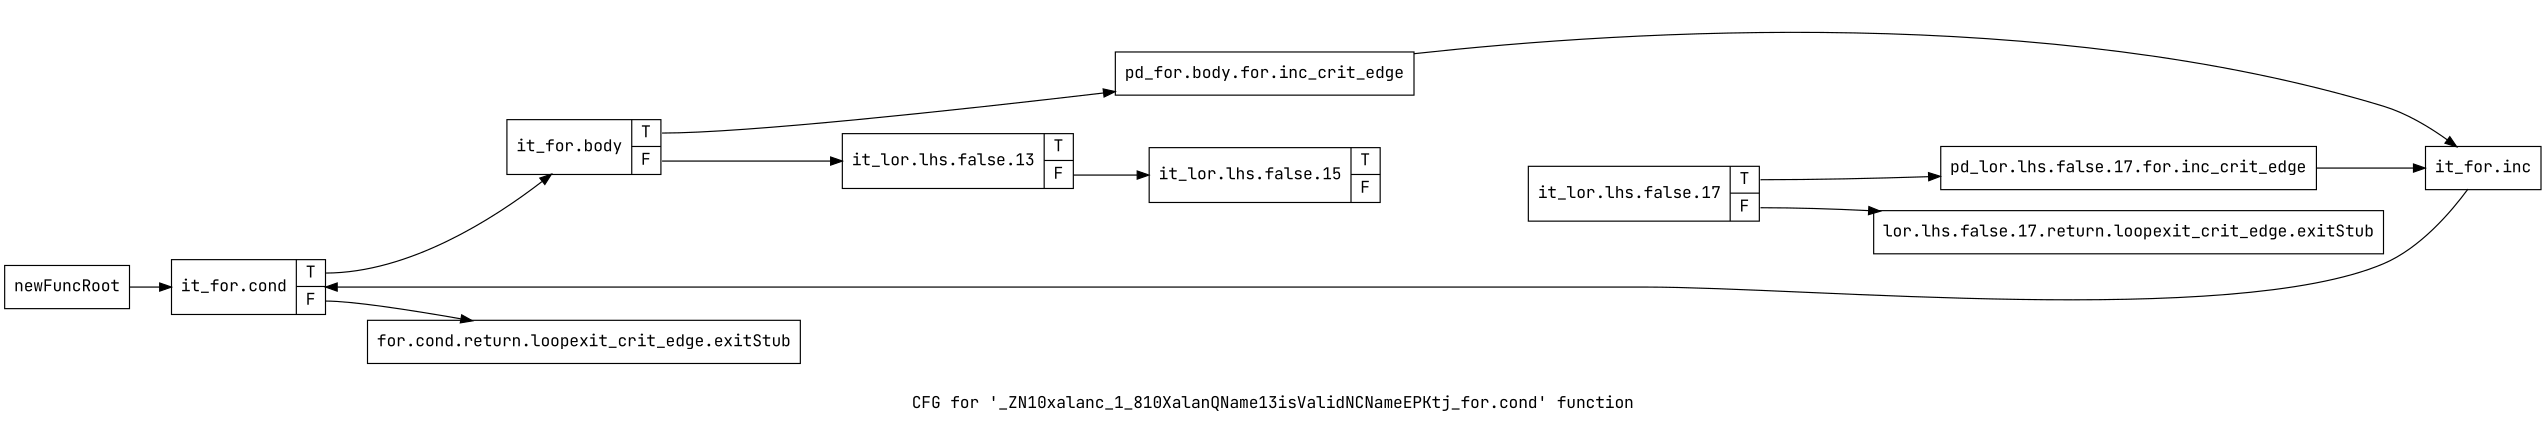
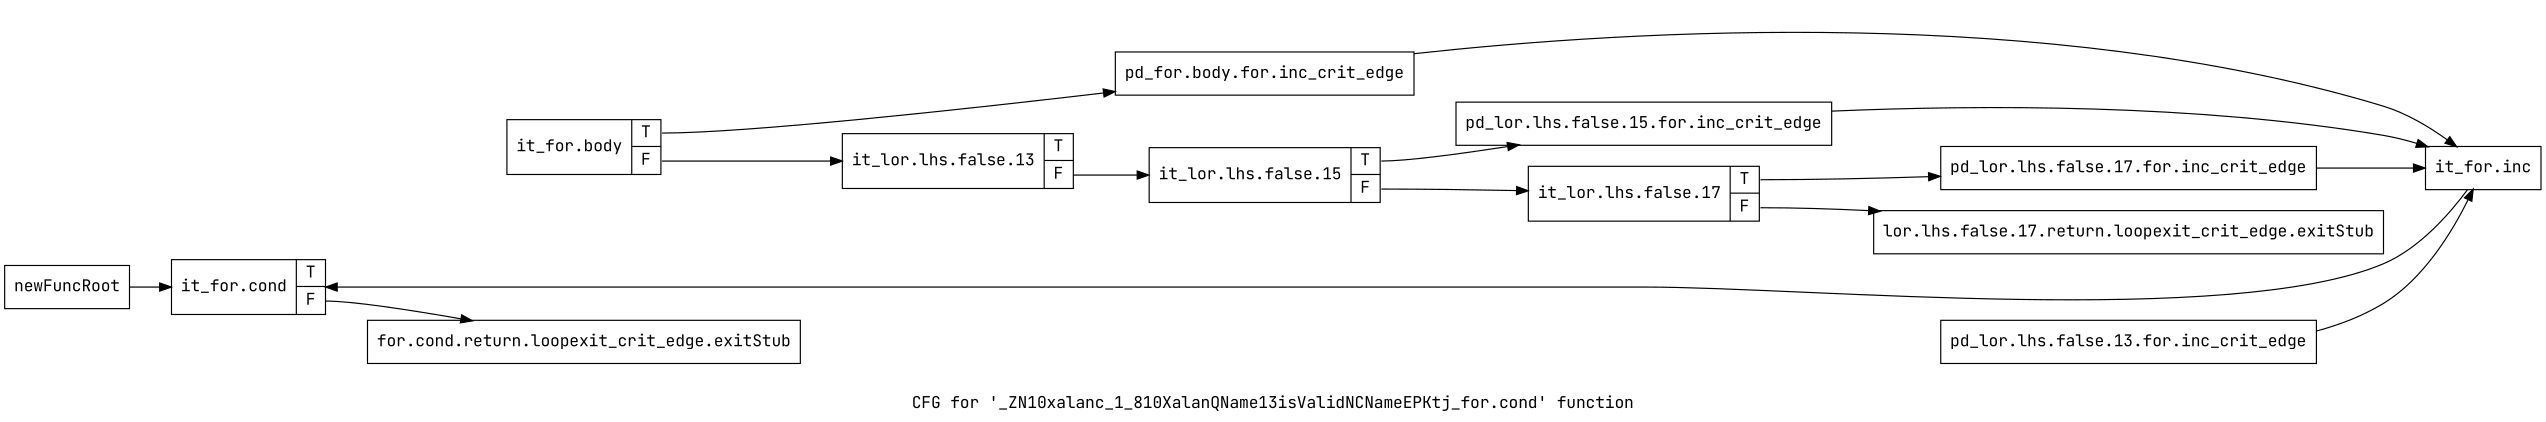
  digraph {
    fontname="JetBrains Mono"
    label="CFG for '_ZN10xalanc_1_810XalanQName13isValidNCNameEPKtj_for.cond' function"
    rankdir=LR
    node [fontname="JetBrains Mono" shape=record]
    edge [fontname="JetBrains Mono"]
    n1 [label="{newFuncRoot}"]
    n2 [label="{it_for.cond|{<s0>T|<s1>F}}"]
    n3 [label="{for.cond.return.loopexit_crit_edge.exitStub}"]
    n4 [label="{it_for.body|{<s0>T|<s1>F}}"]
    n5 [label="{pd_for.body.for.inc_crit_edge}"]
    n6 [label="{it_lor.lhs.false.13|{<s0>T|<s1>F}}"]
    n7 [label="{lor.lhs.false.17.return.loopexit_crit_edge.exitStub}"]
    n8 [label="{it_for.inc}"]
    n9 [label="{it_lor.lhs.false.15|{<s0>T|<s1>F}}"]
+   n10 [label="{pd_lor.lhs.false.13.for.inc_crit_edge}"]
+   n11 [label="{pd_lor.lhs.false.15.for.inc_crit_edge}"]
    n12 [label="{it_lor.lhs.false.17|{<s0>T|<s1>F}}"]
    n13 [label="{pd_lor.lhs.false.17.for.inc_crit_edge}"]
    n1 -> n2
    n2 -> n3 [tailport=s1]
-   n2 -> n4 [tailport=s0]
    n4 -> n5 [tailport=s0]
    n4 -> n6 [tailport=s1]
    n5 -> n8
    n6 -> n9 [tailport=s1]
    n8 -> n2
+   n9 -> n11 [tailport=s0]
+   n9 -> n12 [tailport=s1]
+   n10 -> n8
+   n11 -> n8
    n12 -> n7 [tailport=s1]
    n12 -> n13 [tailport=s0]
    n13 -> n8
  }
